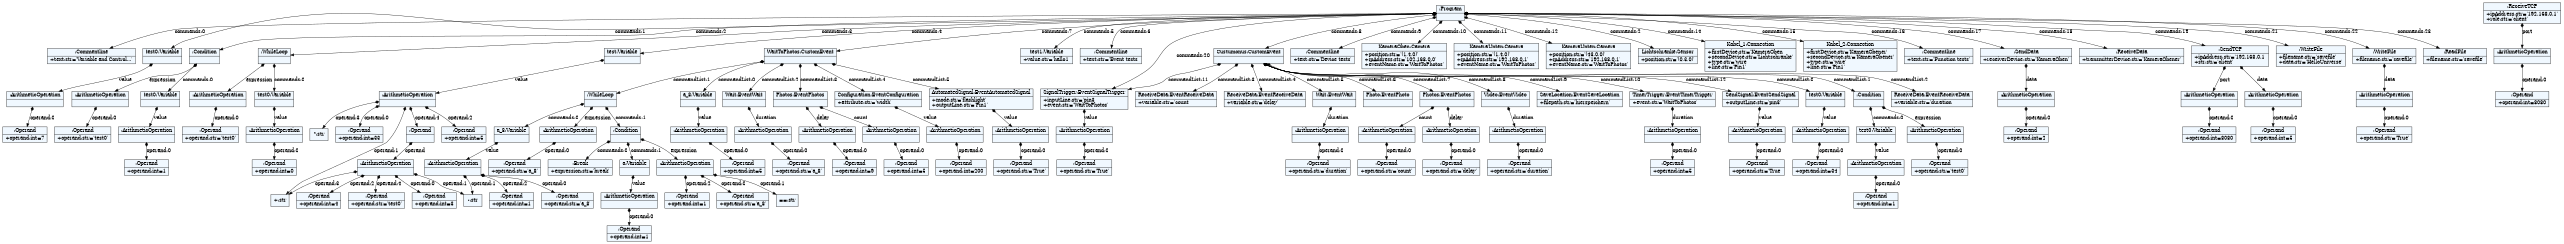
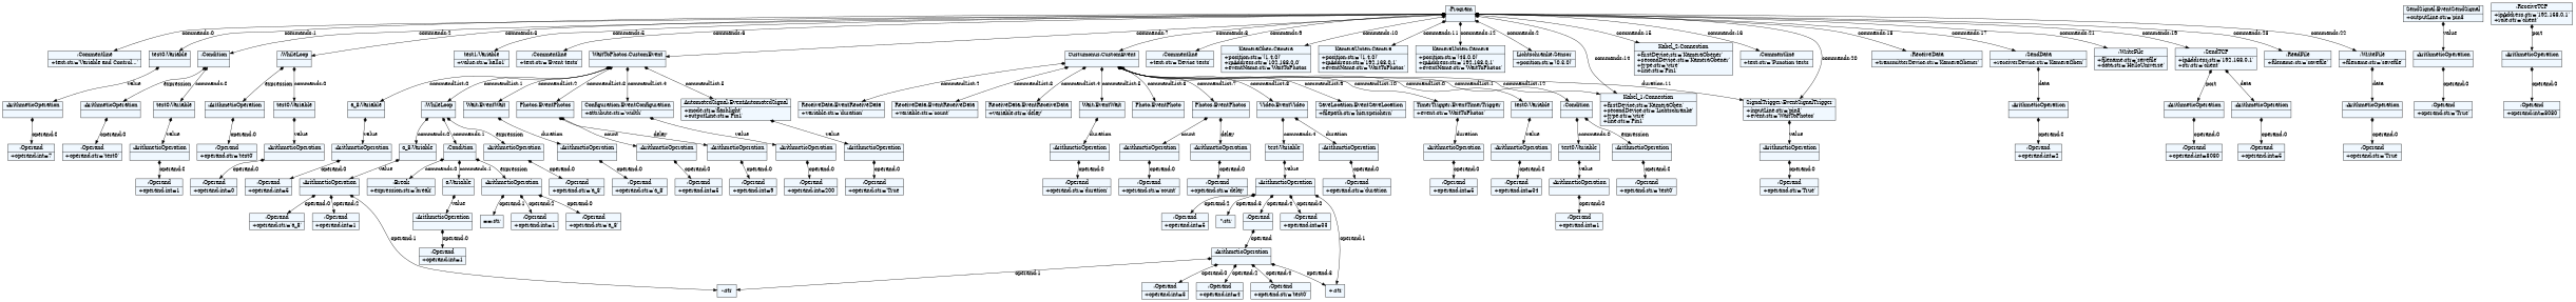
  digraph {
    fontname="Bitstream Vera Sans"
    fontsize=8
    nodesep=0.3
    node [fillcolor=aliceblue shape=record style=filled]
    edge [arrowtail=diamond dir=both]
    n1 [label="{:Program|}"]
    n2 [label="{:Commentline|+text:str='Variable and Control...'\l}"]
    n3 [label="{test0:Variable|}"]
    n4 [label="{:Condition|}"]
    n5 [label="{:WhileLoop|}"]
    n6 [label="{test:Variable|}"]
    n7 [label="{test1:Variable|+value:str='hallo1'\l}"]
    n8 [label="{:Commentline|+text:str='Event tests'\l}"]
    n9 [label="{WaitToPhotos:CustomEvent|}"]
    n10 [label="{Custumonus:CustomEvent|}"]
    n11 [label="{:Commentline|+text:str='Device tests'\l}"]
    n12 [label="{KameraOben:Camera|+position:str='(1,4,0)'\l+ipAddress:str='102.168.0.0'\l+eventName:str='WaitToPhotos'\l}"]
    n13 [label="{KameraUnten:Camera|+position:str='(1,4,0)'\l+ipAddress:str='192.168.0.1'\l+eventName:str='WaitToPhotos'\l}"]
    n14 [label="{KameraUnten:Camera|+position:str='(43,0,0)'\l+ipAddress:str='192.168.0.1'\l+eventName:str='WaitToPhotos'\l}"]
    n15 [label="{Lichtschranke:Sensor|+position:str='(0,3,0)'\l}"]
    n16 [label="{Kabel_1:Connection|+firstDevice:str='KameraOben'\l+secondDevice:str='Lichtschranke'\l+type:str='wire'\l+line:str='Pin1'\l}"]
    n17 [label="{Kabel_2:Connection|+firstDevice:str='KameraObener'\l+secondDevice:str='KameraObener'\l+type:str='wire'\l+line:str='Pin1'\l}"]
    n18 [label="{:Commentline|+text:str='Function tests'\l}"]
    n19 [label="{:SendData|+receiverDevice:str='KameraOben'\l}"]
    n20 [label="{:ReceiveData|+transmitterDevice:str='KameraObener'\l}"]
    n21 [label="{:SendTCP|+ipAddress:str='192.168.0.1'\l+str:str='client'\l}"]
    n22 [label="{:WriteFile|+filename:str='savefile'\l+data:str='HelloUniverse'\l}"]
    n23 [label="{:WriteFile|+filename:str='savefile'\l}"]
    n24 [label="{:ReadFile|+filename:str='savefile'\l}"]
    n25 [label="{SignalTrigger:EventSignalTrigger|+inputLine:str='pin3'\l+event:str='WaitToPhotos'\l}"]
    n26 [label="{:ArithmeticOperation|}"]
    n27 [label="{:ArithmeticOperation|}"]
    n28 [label="{test0:Variable|}"]
    n29 [label="{:ArithmeticOperation|}"]
    n30 [label="{test0:Variable|}"]
    n31 [label="{:ArithmeticOperation|}"]
    n32 [label="{a_8:Variable|}"]
    n33 [label="{:WhileLoop|}"]
    n34 [label="{Wait:EventWait|}"]
    n35 [label="{Photos:EventPhotos|}"]
    n36 [label="{Configuration:EventConfiguration|+attribute:str='width'\l}"]
    n37 [label="{AutomatedSignal:EventAutomatedSignal|+mode:str='flashlight'\l+outputLine:str='Pin1'\l}"]
    n38 [label="{test0:Variable|}"]
    n39 [label="{:Condition|}"]
    n40 [label="{ReceiveData:EventReceiveData|+variable:str='duration'\l}"]
    n41 [label="{ReceiveData:EventReceiveData|+variable:str='count'\l}"]
    n42 [label="{ReceiveData:EventReceiveData|+variable:str='delay'\l}"]
    n43 [label="{Wait:EventWait|}"]
    n44 [label="{Photo:EventPhoto|}"]
    n45 [label="{Photos:EventPhotos|}"]
    n46 [label="{Video:EventVideo|}"]
    n47 [label="{SaveLocation:EventSaveLocation|+filepath:str='hierspeichern'\l}"]
    n48 [label="{TimerTrigger:EventTimerTrigger|+event:str='WaitToPhotos'\l}"]
    n49 [label="{SendSignal:EventSendSignal|+outputLine:str='pin3'\l}"]
    n50 [label="{:ArithmeticOperation|}"]
    n51 [label="{:ArithmeticOperation|}"]
    n52 [label="{:ArithmeticOperation|}"]
    n53 [label="{:ReceiveTCP|+ipAddress:str='192.168.0.1'\l+role:str='client'\l}"]
    n54 [label="{:ArithmeticOperation|}"]
    n55 [label="{:ArithmeticOperation|}"]
    n56 [label="{:Operand|+operand:int=7\l}"]
    n57 [label="{:Operand|+operand:str='test0'\l}"]
    n58 [label="{:ArithmeticOperation|}"]
    n59 [label="{:Operand|+operand:int=1\l}"]
    n60 [label="{:Operand|+operand:str='test0'\l}"]
    n61 [label="{:ArithmeticOperation|}"]
    n62 [label="{:Operand|+operand:int=0\l}"]
    n63 [label="{:Operand|+operand:int=33\l}"]
    "+:str"
    n65 [label="{:Operand|+operand:int=5\l}"]
    "*:str"
    n67 [label="{:Operand|}"]
    n68 [label="{:ArithmeticOperation|}"]
    n69 [label="{:Operand|+operand:int=3\l}"]
    "-:str"
    n71 [label="{:Operand|+operand:int=4\l}"]
    n72 [label="{:Operand|+operand:str='test0'\l}"]
    n73 [label="{:ArithmeticOperation|}"]
    n74 [label="{:ArithmeticOperation|}"]
    n75 [label="{a_8:Variable|}"]
    n76 [label="{:Condition|}"]
    n77 [label="{:ArithmeticOperation|}"]
    n78 [label="{:ArithmeticOperation|}"]
    n79 [label="{:ArithmeticOperation|}"]
    n80 [label="{:ArithmeticOperation|}"]
    n81 [label="{:ArithmeticOperation|}"]
    n82 [label="{:Operand|+operand:int=5\l}"]
    n83 [label="{:Operand|+operand:str='a_8'\l}"]
    n84 [label="{:ArithmeticOperation|}"]
    n85 [label="{:ArithmeticOperation|}"]
    n86 [label="{:Break|+expression:str='break'\l}"]
    n87 [label="{a:Variable|}"]
    n88 [label="{:Operand|+operand:str='a_8'\l}"]
    n89 [label="{:Operand|+operand:int=1\l}"]
    n90 [label="{:Operand|+operand:str='a_8'\l}"]
    "==:str"
    n92 [label="{:Operand|+operand:int=1\l}"]
    n93 [label="{:ArithmeticOperation|}"]
    n94 [label="{:Operand|+operand:int=1\l}"]
    n95 [label="{:Operand|+operand:str='a_8'\l}"]
    n96 [label="{:Operand|+operand:int=5\l}"]
    n97 [label="{:Operand|+operand:int=9\l}"]
    n98 [label="{:Operand|+operand:int=200\l}"]
    n99 [label="{:Operand|+operand:str='True'\l}"]
    n100 [label="{:ArithmeticOperation|}"]
    n101 [label="{:ArithmeticOperation|}"]
    n102 [label="{test0:Variable|}"]
    n103 [label="{:ArithmeticOperation|}"]
    n104 [label="{:ArithmeticOperation|}"]
    n105 [label="{:ArithmeticOperation|}"]
    n106 [label="{:ArithmeticOperation|}"]
    n107 [label="{:ArithmeticOperation|}"]
    n108 [label="{:ArithmeticOperation|}"]
    n109 [label="{:ArithmeticOperation|}"]
    n110 [label="{:Operand|+operand:int=34\l}"]
    n111 [label="{:Operand|+operand:str='test0'\l}"]
    n112 [label="{:ArithmeticOperation|}"]
    n113 [label="{:Operand|+operand:int=1\l}"]
    n114 [label="{:Operand|+operand:str='duration'\l}"]
    n115 [label="{:Operand|+operand:str='count'\l}"]
    n116 [label="{:Operand|+operand:str='delay'\l}"]
    n117 [label="{:Operand|+operand:str='duration'\l}"]
    n118 [label="{:Operand|+operand:int=5\l}"]
    n119 [label="{:Operand|+operand:str='True'\l}"]
    n120 [label="{:Operand|+operand:str='True'\l}"]
    n121 [label="{:Operand|+operand:int=2\l}"]
    n122 [label="{:Operand|+operand:int=8080\l}"]
    n123 [label="{:Operand|+operand:int=5\l}"]
    n124 [label="{:Operand|+operand:int=8080\l}"]
    n125 [label="{:Operand|+operand:str='True'\l}"]
    n1 -> n2 [label="commands:0"]
    n1 -> n3 [label="commands:1"]
    n1 -> n4 [label="commands:2"]
    n1 -> n5 [label="commands:3"]
-   n1 -> n6 [label="commands:4"]
+   n46 -> n6 [label="commands:4"]
    n1 -> n7 [label="commands:5"]
    n1 -> n8 [label="commands:6"]
    n1 -> n9 [label="commands:7"]
    n1 -> n10 [label="commands:8"]
    n1 -> n11 [label="commands:9"]
    n1 -> n12 [label="commands:10"]
    n1 -> n13 [label="commands:11"]
    n1 -> n14 [label="commands:12"]
    n1 -> n15 [label="commands:2"]
    n1 -> n16 [label="commands:14"]
    n1 -> n17 [label="commands:15"]
    n1 -> n18 [label="commands:16"]
    n1 -> n19 [label="commands:17"]
    n1 -> n20 [label="commands:18"]
    n1 -> n21 [label="commands:19"]
    n1 -> n22 [label="commands:21"]
    n1 -> n23 [label="commands:22"]
    n1 -> n24 [label="commands:23"]
    n1 -> n25 [label="commands:20"]
    n3 -> n26 [label=value]
    n4 -> n27 [label=expression]
    n4 -> n28 [label="commands:0"]
    n5 -> n29 [label=expression]
    n5 -> n30 [label="commands:0"]
    n6 -> n31 [label=value]
    n9 -> n32 [label="commandList:0"]
    n9 -> n33 [label="commandList:1"]
    n9 -> n34 [label="commandList:2"]
    n9 -> n35 [label="commandList:3"]
    n9 -> n36 [label="commandList:4"]
    n9 -> n37 [label="commandList:5"]
-   n10 -> n25 [label="commandList:11"]
+   n10 -> n25 [label="duration:11"]
    n10 -> n38 [label="commandList:0"]
    n10 -> n39 [label="commandList:1"]
    n10 -> n40 [label="commandList:2"]
    n10 -> n41 [label="commandList:3"]
    n10 -> n42 [label="commandList:4"]
    n10 -> n43 [label="commandList:5"]
    n10 -> n44 [label="commandList:6"]
    n10 -> n45 [label="commandList:7"]
    n10 -> n46 [label="commandList:8"]
    n10 -> n47 [label="commandList:9"]
    n10 -> n48 [label="commandList:10"]
-   n10 -> n49 [label="commandList:12"]
+   n10 -> n16 [label="commandList:12"]
    n19 -> n50 [label=data]
    n21 -> n51 [label=port]
    n21 -> n52 [label=data]
    n23 -> n55 [label=data]
    n25 -> n108 [label=value]
    n26 -> n56 [label="operand:0"]
    n27 -> n57 [label="operand:0"]
    n28 -> n58 [label=value]
    n29 -> n60 [label="operand:0"]
    n30 -> n61 [label=value]
    n31 -> n63 [label="operand:0"]
    n31 -> "+:str" [label="operand:1"]
    n31 -> n65 [label="operand:2"]
    n31 -> "*:str" [label="operand:3"]
    n31 -> n67 [label="operand:4"]
    n32 -> n73 [label=value]
    n33 -> n74 [label=expression]
    n33 -> n75 [label="commands:0"]
    n33 -> n76 [label="commands:1"]
    n34 -> n77 [label=duration]
    n35 -> n78 [label=count]
    n35 -> n79 [label=delay]
    n36 -> n80 [label=value]
    n37 -> n81 [label=value]
    n38 -> n100 [label=value]
    n39 -> n101 [label=expression]
    n39 -> n102 [label="commands:0"]
    n43 -> n103 [label=duration]
    n45 -> n104 [label=count]
    n45 -> n105 [label=delay]
    n46 -> n106 [label=duration]
    n48 -> n107 [label=duration]
    n49 -> n109 [label=value]
    n50 -> n121 [label="operand:0"]
    n51 -> n122 [label="operand:0"]
    n52 -> n123 [label="operand:0"]
    n53 -> n54 [label=port]
    n54 -> n124 [label="operand:0"]
    n55 -> n125 [label="operand:0"]
    n58 -> n59 [label="operand:0"]
    n61 -> n62 [label="operand:0"]
    n67 -> n68 [label=operand]
    n68 -> "+:str" [label="operand:3"]
    n68 -> n69 [label="operand:0"]
    n68 -> "-:str" [label="operand:1"]
    n68 -> n71 [label="operand:2"]
    n68 -> n72 [label="operand:4"]
    n73 -> n82 [label="operand:0"]
    n74 -> n83 [label="operand:0"]
    n75 -> n84 [label=value]
    n76 -> n85 [label=expression]
    n76 -> n86 [label="commands:0"]
    n76 -> n87 [label="commands:1"]
    n77 -> n95 [label="operand:0"]
    n78 -> n96 [label="operand:0"]
    n79 -> n97 [label="operand:0"]
    n80 -> n98 [label="operand:0"]
    n81 -> n99 [label="operand:0"]
    n84 -> "-:str" [label="operand:1"]
    n84 -> n88 [label="operand:0"]
    n84 -> n89 [label="operand:2"]
    n85 -> n90 [label="operand:0"]
    n85 -> "==:str" [label="operand:1"]
    n85 -> n92 [label="operand:2"]
    n87 -> n93 [label=value]
    n93 -> n94 [label="operand:0"]
    n100 -> n110 [label="operand:0"]
    n101 -> n111 [label="operand:0"]
    n102 -> n112 [label=value]
    n103 -> n114 [label="operand:0"]
    n104 -> n115 [label="operand:0"]
    n105 -> n116 [label="operand:0"]
    n106 -> n117 [label="operand:0"]
    n107 -> n118 [label="operand:0"]
    n108 -> n119 [label="operand:0"]
    n109 -> n120 [label="operand:0"]
    n112 -> n113 [label="operand:0"]
  }
